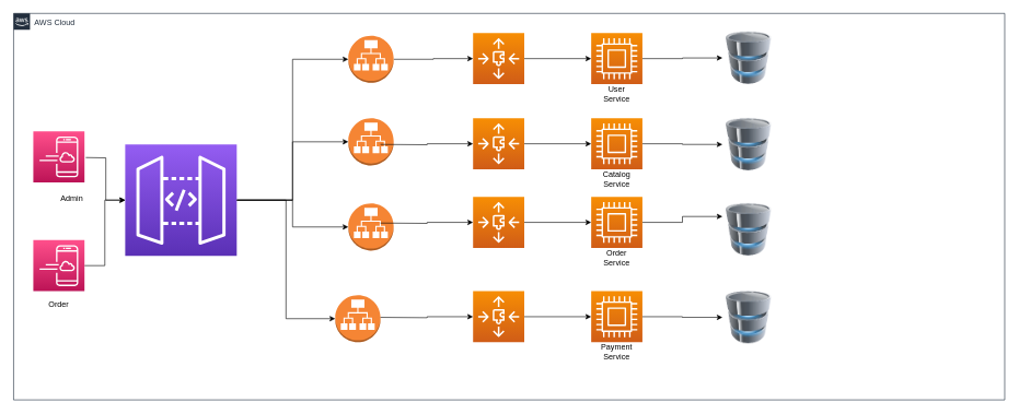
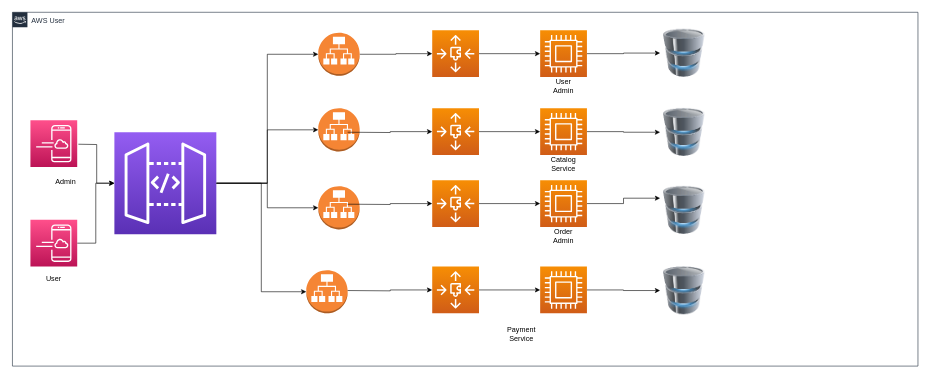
  <mxCell id="0" />
  <mxCell id="1" parent="0" />
  <mxCell id="2" style="edgeStyle=orthogonalEdgeStyle;rounded=0;orthogonalLoop=1;jettySize=auto;html=1;fontColor=default;" parent="1" source="10" target="6" edge="1"><mxGeometry relative="1" as="geometry" /></mxCell>
  <mxCell id="3" style="edgeStyle=orthogonalEdgeStyle;rounded=0;orthogonalLoop=1;jettySize=auto;html=1;entryX=0;entryY=0.5;entryDx=0;entryDy=0;entryPerimeter=0;fontColor=default;" parent="1" source="10" target="7" edge="1"><mxGeometry relative="1" as="geometry" /></mxCell>
  <mxCell id="4" style="edgeStyle=orthogonalEdgeStyle;rounded=0;orthogonalLoop=1;jettySize=auto;html=1;entryX=0;entryY=0.5;entryDx=0;entryDy=0;entryPerimeter=0;fontColor=default;" parent="1" source="5" target="15" edge="1"><mxGeometry relative="1" as="geometry" /></mxCell>
  <mxCell id="5" value="" style="outlineConnect=0;dashed=0;verticalLabelPosition=bottom;verticalAlign=top;align=center;html=1;shape=mxgraph.aws3.application_load_balancer;fillColor=#F58534;gradientColor=none;labelBackgroundColor=none;fontColor=default;" parent="1" vertex="1"><mxGeometry x="530" y="54" width="69" height="72" as="geometry" /></mxCell>
  <mxCell id="6" value="" style="outlineConnect=0;dashed=0;verticalLabelPosition=bottom;verticalAlign=top;align=center;html=1;shape=mxgraph.aws3.application_load_balancer;fillColor=#F58534;gradientColor=none;labelBackgroundColor=none;fontColor=default;" parent="1" vertex="1"><mxGeometry x="530" y="180" width="69" height="72" as="geometry" /></mxCell>
  <mxCell id="7" value="" style="outlineConnect=0;dashed=0;verticalLabelPosition=bottom;verticalAlign=top;align=center;html=1;shape=mxgraph.aws3.application_load_balancer;fillColor=#F58534;gradientColor=none;labelBackgroundColor=none;fontColor=default;" parent="1" vertex="1"><mxGeometry x="530" y="310" width="69" height="72" as="geometry" /></mxCell>
- <mxCell id="8" value="AWS Cloud" style="points=[[0,0],[0.25,0],[0.5,0],[0.75,0],[1,0],[1,0.25],[1,0.5],[1,0.75],[1,1],[0.75,1],[0.5,1],[0.25,1],[0,1],[0,0.75],[0,0.5],[0,0.25]];outlineConnect=0;gradientColor=none;html=1;whiteSpace=wrap;fontSize=12;fontStyle=0;container=1;pointerEvents=0;collapsible=0;recursiveResize=0;shape=mxgraph.aws4.group;grIcon=mxgraph.aws4.group_aws_cloud_alt;strokeColor=#232F3E;fillColor=none;verticalAlign=top;align=left;spacingLeft=30;fontColor=#232F3E;dashed=0;labelBackgroundColor=none;" parent="1" vertex="1"><mxGeometry x="20" y="20" width="1510" height="590" as="geometry" /></mxCell>
+ <mxCell id="8" value="AWS User" style="points=[[0,0],[0.25,0],[0.5,0],[0.75,0],[1,0],[1,0.25],[1,0.5],[1,0.75],[1,1],[0.75,1],[0.5,1],[0.25,1],[0,1],[0,0.75],[0,0.5],[0,0.25]];outlineConnect=0;gradientColor=none;html=1;whiteSpace=wrap;fontSize=12;fontStyle=0;container=1;pointerEvents=0;collapsible=0;recursiveResize=0;shape=mxgraph.aws4.group;grIcon=mxgraph.aws4.group_aws_cloud_alt;strokeColor=#232F3E;fillColor=none;verticalAlign=top;align=left;spacingLeft=30;fontColor=#232F3E;dashed=0;labelBackgroundColor=none;" parent="1" vertex="1"><mxGeometry x="20" y="20" width="1510" height="590" as="geometry" /></mxCell>
  <mxCell id="9" value="" style="outlineConnect=0;dashed=0;verticalLabelPosition=bottom;verticalAlign=top;align=center;html=1;shape=mxgraph.aws3.application_load_balancer;fillColor=#F58534;gradientColor=none;labelBackgroundColor=none;fontColor=default;" parent="8" vertex="1"><mxGeometry x="490" y="430" width="69" height="72" as="geometry" /></mxCell>
  <mxCell id="10" value="" style="sketch=0;points=[[0,0,0],[0.25,0,0],[0.5,0,0],[0.75,0,0],[1,0,0],[0,1,0],[0.25,1,0],[0.5,1,0],[0.75,1,0],[1,1,0],[0,0.25,0],[0,0.5,0],[0,0.75,0],[1,0.25,0],[1,0.5,0],[1,0.75,0]];outlineConnect=0;fontColor=#232F3E;gradientColor=#945DF2;gradientDirection=north;fillColor=#5A30B5;strokeColor=#ffffff;dashed=0;verticalLabelPosition=bottom;verticalAlign=top;align=center;html=1;fontSize=12;fontStyle=0;aspect=fixed;shape=mxgraph.aws4.resourceIcon;resIcon=mxgraph.aws4.api_gateway;labelBackgroundColor=none;" parent="8" vertex="1"><mxGeometry x="170" y="200" width="170" height="170" as="geometry" /></mxCell>
  <mxCell id="11" style="edgeStyle=orthogonalEdgeStyle;rounded=0;orthogonalLoop=1;jettySize=auto;html=1;entryX=0;entryY=0.5;entryDx=0;entryDy=0;entryPerimeter=0;fontColor=default;" parent="8" source="10" target="9" edge="1"><mxGeometry relative="1" as="geometry" /></mxCell>
  <mxCell id="12" style="edgeStyle=orthogonalEdgeStyle;rounded=0;orthogonalLoop=1;jettySize=auto;html=1;fontColor=default;" parent="8" source="13" target="41" edge="1"><mxGeometry relative="1" as="geometry" /></mxCell>
  <mxCell id="13" value="" style="sketch=0;points=[[0,0,0],[0.25,0,0],[0.5,0,0],[0.75,0,0],[1,0,0],[0,1,0],[0.25,1,0],[0.5,1,0],[0.75,1,0],[1,1,0],[0,0.25,0],[0,0.5,0],[0,0.75,0],[1,0.25,0],[1,0.5,0],[1,0.75,0]];outlineConnect=0;fontColor=#232F3E;gradientColor=#F78E04;gradientDirection=north;fillColor=#D05C17;strokeColor=#ffffff;dashed=0;verticalLabelPosition=bottom;verticalAlign=top;align=center;html=1;fontSize=12;fontStyle=0;aspect=fixed;shape=mxgraph.aws4.resourceIcon;resIcon=mxgraph.aws4.compute;labelBackgroundColor=none;" parent="8" vertex="1"><mxGeometry x="880" y="30" width="78" height="78" as="geometry" /></mxCell>
  <mxCell id="14" style="edgeStyle=orthogonalEdgeStyle;rounded=0;orthogonalLoop=1;jettySize=auto;html=1;entryX=0;entryY=0.5;entryDx=0;entryDy=0;entryPerimeter=0;fontColor=default;" parent="8" source="15" target="13" edge="1"><mxGeometry relative="1" as="geometry" /></mxCell>
  <mxCell id="15" value="" style="sketch=0;points=[[0,0,0],[0.25,0,0],[0.5,0,0],[0.75,0,0],[1,0,0],[0,1,0],[0.25,1,0],[0.5,1,0],[0.75,1,0],[1,1,0],[0,0.25,0],[0,0.5,0],[0,0.75,0],[1,0.25,0],[1,0.5,0],[1,0.75,0]];outlineConnect=0;fontColor=#232F3E;gradientColor=#F78E04;gradientDirection=north;fillColor=#D05C17;strokeColor=#ffffff;dashed=0;verticalLabelPosition=bottom;verticalAlign=top;align=center;html=1;fontSize=12;fontStyle=0;aspect=fixed;shape=mxgraph.aws4.resourceIcon;resIcon=mxgraph.aws4.auto_scaling3;labelBackgroundColor=none;" parent="8" vertex="1"><mxGeometry x="700" y="30" width="78" height="78" as="geometry" /></mxCell>
  <mxCell id="16" style="edgeStyle=orthogonalEdgeStyle;rounded=0;orthogonalLoop=1;jettySize=auto;html=1;entryX=0;entryY=0.5;entryDx=0;entryDy=0;entryPerimeter=0;fontColor=default;" parent="8" target="20" edge="1"><mxGeometry relative="1" as="geometry"><mxPoint x="559" y="200" as="sourcePoint" /></mxGeometry></mxCell>
  <mxCell id="17" style="edgeStyle=orthogonalEdgeStyle;rounded=0;orthogonalLoop=1;jettySize=auto;html=1;fontColor=default;" parent="8" source="18" target="42" edge="1"><mxGeometry relative="1" as="geometry" /></mxCell>
  <mxCell id="18" value="" style="sketch=0;points=[[0,0,0],[0.25,0,0],[0.5,0,0],[0.75,0,0],[1,0,0],[0,1,0],[0.25,1,0],[0.5,1,0],[0.75,1,0],[1,1,0],[0,0.25,0],[0,0.5,0],[0,0.75,0],[1,0.25,0],[1,0.5,0],[1,0.75,0]];outlineConnect=0;fontColor=#232F3E;gradientColor=#F78E04;gradientDirection=north;fillColor=#D05C17;strokeColor=#ffffff;dashed=0;verticalLabelPosition=bottom;verticalAlign=top;align=center;html=1;fontSize=12;fontStyle=0;aspect=fixed;shape=mxgraph.aws4.resourceIcon;resIcon=mxgraph.aws4.compute;labelBackgroundColor=none;" parent="8" vertex="1"><mxGeometry x="880" y="160" width="78" height="78" as="geometry" /></mxCell>
  <mxCell id="19" style="edgeStyle=orthogonalEdgeStyle;rounded=0;orthogonalLoop=1;jettySize=auto;html=1;entryX=0;entryY=0.5;entryDx=0;entryDy=0;entryPerimeter=0;fontColor=default;" parent="8" source="20" target="18" edge="1"><mxGeometry relative="1" as="geometry" /></mxCell>
  <mxCell id="20" value="" style="sketch=0;points=[[0,0,0],[0.25,0,0],[0.5,0,0],[0.75,0,0],[1,0,0],[0,1,0],[0.25,1,0],[0.5,1,0],[0.75,1,0],[1,1,0],[0,0.25,0],[0,0.5,0],[0,0.75,0],[1,0.25,0],[1,0.5,0],[1,0.75,0]];outlineConnect=0;fontColor=#232F3E;gradientColor=#F78E04;gradientDirection=north;fillColor=#D05C17;strokeColor=#ffffff;dashed=0;verticalLabelPosition=bottom;verticalAlign=top;align=center;html=1;fontSize=12;fontStyle=0;aspect=fixed;shape=mxgraph.aws4.resourceIcon;resIcon=mxgraph.aws4.auto_scaling3;labelBackgroundColor=none;" parent="8" vertex="1"><mxGeometry x="700" y="160" width="78" height="78" as="geometry" /></mxCell>
  <mxCell id="21" style="edgeStyle=orthogonalEdgeStyle;rounded=0;orthogonalLoop=1;jettySize=auto;html=1;entryX=0;entryY=0.5;entryDx=0;entryDy=0;entryPerimeter=0;fontColor=default;" parent="8" target="25" edge="1"><mxGeometry relative="1" as="geometry"><mxPoint x="559" y="320" as="sourcePoint" /></mxGeometry></mxCell>
  <mxCell id="22" style="edgeStyle=orthogonalEdgeStyle;rounded=0;orthogonalLoop=1;jettySize=auto;html=1;entryX=0;entryY=0.25;entryDx=0;entryDy=0;fontColor=default;" parent="8" source="23" target="43" edge="1"><mxGeometry relative="1" as="geometry" /></mxCell>
  <mxCell id="23" value="" style="sketch=0;points=[[0,0,0],[0.25,0,0],[0.5,0,0],[0.75,0,0],[1,0,0],[0,1,0],[0.25,1,0],[0.5,1,0],[0.75,1,0],[1,1,0],[0,0.25,0],[0,0.5,0],[0,0.75,0],[1,0.25,0],[1,0.5,0],[1,0.75,0]];outlineConnect=0;fontColor=#232F3E;gradientColor=#F78E04;gradientDirection=north;fillColor=#D05C17;strokeColor=#ffffff;dashed=0;verticalLabelPosition=bottom;verticalAlign=top;align=center;html=1;fontSize=12;fontStyle=0;aspect=fixed;shape=mxgraph.aws4.resourceIcon;resIcon=mxgraph.aws4.compute;labelBackgroundColor=none;" parent="8" vertex="1"><mxGeometry x="880" y="280" width="78" height="78" as="geometry" /></mxCell>
  <mxCell id="24" style="edgeStyle=orthogonalEdgeStyle;rounded=0;orthogonalLoop=1;jettySize=auto;html=1;entryX=0;entryY=0.5;entryDx=0;entryDy=0;entryPerimeter=0;fontColor=default;" parent="8" source="25" target="23" edge="1"><mxGeometry relative="1" as="geometry" /></mxCell>
  <mxCell id="25" value="" style="sketch=0;points=[[0,0,0],[0.25,0,0],[0.5,0,0],[0.75,0,0],[1,0,0],[0,1,0],[0.25,1,0],[0.5,1,0],[0.75,1,0],[1,1,0],[0,0.25,0],[0,0.5,0],[0,0.75,0],[1,0.25,0],[1,0.5,0],[1,0.75,0]];outlineConnect=0;fontColor=#232F3E;gradientColor=#F78E04;gradientDirection=north;fillColor=#D05C17;strokeColor=#ffffff;dashed=0;verticalLabelPosition=bottom;verticalAlign=top;align=center;html=1;fontSize=12;fontStyle=0;aspect=fixed;shape=mxgraph.aws4.resourceIcon;resIcon=mxgraph.aws4.auto_scaling3;labelBackgroundColor=none;" parent="8" vertex="1"><mxGeometry x="700" y="280" width="78" height="78" as="geometry" /></mxCell>
  <mxCell id="26" style="edgeStyle=orthogonalEdgeStyle;rounded=0;orthogonalLoop=1;jettySize=auto;html=1;entryX=0;entryY=0.5;entryDx=0;entryDy=0;entryPerimeter=0;fontColor=default;" parent="8" target="30" edge="1"><mxGeometry relative="1" as="geometry"><mxPoint x="559" y="464" as="sourcePoint" /></mxGeometry></mxCell>
  <mxCell id="27" style="edgeStyle=orthogonalEdgeStyle;rounded=0;orthogonalLoop=1;jettySize=auto;html=1;entryX=0;entryY=0.5;entryDx=0;entryDy=0;fontColor=default;" parent="8" source="28" target="44" edge="1"><mxGeometry relative="1" as="geometry" /></mxCell>
  <mxCell id="28" value="" style="sketch=0;points=[[0,0,0],[0.25,0,0],[0.5,0,0],[0.75,0,0],[1,0,0],[0,1,0],[0.25,1,0],[0.5,1,0],[0.75,1,0],[1,1,0],[0,0.25,0],[0,0.5,0],[0,0.75,0],[1,0.25,0],[1,0.5,0],[1,0.75,0]];outlineConnect=0;fontColor=#232F3E;gradientColor=#F78E04;gradientDirection=north;fillColor=#D05C17;strokeColor=#ffffff;dashed=0;verticalLabelPosition=bottom;verticalAlign=top;align=center;html=1;fontSize=12;fontStyle=0;aspect=fixed;shape=mxgraph.aws4.resourceIcon;resIcon=mxgraph.aws4.compute;labelBackgroundColor=none;" parent="8" vertex="1"><mxGeometry x="880" y="424" width="78" height="78" as="geometry" /></mxCell>
  <mxCell id="29" style="edgeStyle=orthogonalEdgeStyle;rounded=0;orthogonalLoop=1;jettySize=auto;html=1;entryX=0;entryY=0.5;entryDx=0;entryDy=0;entryPerimeter=0;fontColor=default;" parent="8" source="30" target="28" edge="1"><mxGeometry relative="1" as="geometry" /></mxCell>
  <mxCell id="30" value="" style="sketch=0;points=[[0,0,0],[0.25,0,0],[0.5,0,0],[0.75,0,0],[1,0,0],[0,1,0],[0.25,1,0],[0.5,1,0],[0.75,1,0],[1,1,0],[0,0.25,0],[0,0.5,0],[0,0.75,0],[1,0.25,0],[1,0.5,0],[1,0.75,0]];outlineConnect=0;fontColor=#232F3E;gradientColor=#F78E04;gradientDirection=north;fillColor=#D05C17;strokeColor=#ffffff;dashed=0;verticalLabelPosition=bottom;verticalAlign=top;align=center;html=1;fontSize=12;fontStyle=0;aspect=fixed;shape=mxgraph.aws4.resourceIcon;resIcon=mxgraph.aws4.auto_scaling3;labelBackgroundColor=none;" parent="8" vertex="1"><mxGeometry x="700" y="424" width="78" height="78" as="geometry" /></mxCell>
- <mxCell id="31" value="User Service" style="text;html=1;strokeColor=none;fillColor=none;align=center;verticalAlign=middle;whiteSpace=wrap;rounded=0;fontColor=default;" parent="8" vertex="1"><mxGeometry x="889" y="108" width="60" height="30" as="geometry" /></mxCell>
+ <mxCell id="31" value="User Admin" style="text;html=1;strokeColor=none;fillColor=none;align=center;verticalAlign=middle;whiteSpace=wrap;rounded=0;fontColor=default;" parent="8" vertex="1"><mxGeometry x="889" y="108" width="60" height="30" as="geometry" /></mxCell>
  <mxCell id="32" value="Catalog Service" style="text;html=1;strokeColor=none;fillColor=none;align=center;verticalAlign=middle;whiteSpace=wrap;rounded=0;fontColor=default;" parent="8" vertex="1"><mxGeometry x="889" y="238" width="60" height="30" as="geometry" /></mxCell>
- <mxCell id="33" value="Order Service" style="text;html=1;strokeColor=none;fillColor=none;align=center;verticalAlign=middle;whiteSpace=wrap;rounded=0;fontColor=default;" parent="8" vertex="1"><mxGeometry x="889" y="358" width="60" height="30" as="geometry" /></mxCell>
- <mxCell id="34" value="Payment Service" style="text;html=1;strokeColor=none;fillColor=none;align=center;verticalAlign=middle;whiteSpace=wrap;rounded=0;fontColor=default;" parent="8" vertex="1"><mxGeometry x="889" y="502" width="60" height="30" as="geometry" /></mxCell>
+ <mxCell id="33" value="Order Admin" style="text;html=1;strokeColor=none;fillColor=none;align=center;verticalAlign=middle;whiteSpace=wrap;rounded=0;fontColor=default;" parent="8" vertex="1"><mxGeometry x="889" y="358" width="60" height="30" as="geometry" /></mxCell>
+ <mxCell id="34" value="Payment Service" style="text;html=1;strokeColor=none;fillColor=none;align=center;verticalAlign=middle;whiteSpace=wrap;rounded=0;fontColor=default;" parent="8" vertex="1"><mxGeometry x="819" y="522" width="60" height="30" as="geometry" /></mxCell>
  <mxCell id="35" style="edgeStyle=orthogonalEdgeStyle;rounded=0;orthogonalLoop=1;jettySize=auto;html=1;fontColor=default;" parent="8" target="10" edge="1"><mxGeometry relative="1" as="geometry"><mxPoint x="110" y="220" as="sourcePoint" /><mxPoint x="170.21" y="73.96" as="targetPoint" /></mxGeometry></mxCell>
  <mxCell id="36" value="" style="sketch=0;points=[[0,0,0],[0.25,0,0],[0.5,0,0],[0.75,0,0],[1,0,0],[0,1,0],[0.25,1,0],[0.5,1,0],[0.75,1,0],[1,1,0],[0,0.25,0],[0,0.5,0],[0,0.75,0],[1,0.25,0],[1,0.5,0],[1,0.75,0]];outlineConnect=0;fontColor=#232F3E;gradientColor=#FF4F8B;gradientDirection=north;fillColor=#BC1356;strokeColor=#ffffff;dashed=0;verticalLabelPosition=bottom;verticalAlign=top;align=center;html=1;fontSize=12;fontStyle=0;aspect=fixed;shape=mxgraph.aws4.resourceIcon;resIcon=mxgraph.aws4.mobile_application;labelBackgroundColor=none;" parent="8" vertex="1"><mxGeometry x="30" y="180" width="78" height="78" as="geometry" /></mxCell>
  <mxCell id="37" style="edgeStyle=orthogonalEdgeStyle;rounded=0;orthogonalLoop=1;jettySize=auto;html=1;fontColor=default;" parent="8" source="38" target="10" edge="1"><mxGeometry relative="1" as="geometry" /></mxCell>
  <mxCell id="38" value="" style="sketch=0;points=[[0,0,0],[0.25,0,0],[0.5,0,0],[0.75,0,0],[1,0,0],[0,1,0],[0.25,1,0],[0.5,1,0],[0.75,1,0],[1,1,0],[0,0.25,0],[0,0.5,0],[0,0.75,0],[1,0.25,0],[1,0.5,0],[1,0.75,0]];outlineConnect=0;fontColor=#232F3E;gradientColor=#FF4F8B;gradientDirection=north;fillColor=#BC1356;strokeColor=#ffffff;dashed=0;verticalLabelPosition=bottom;verticalAlign=top;align=center;html=1;fontSize=12;fontStyle=0;aspect=fixed;shape=mxgraph.aws4.resourceIcon;resIcon=mxgraph.aws4.mobile_application;labelBackgroundColor=none;" parent="8" vertex="1"><mxGeometry x="30" y="346" width="78" height="78" as="geometry" /></mxCell>
  <mxCell id="39" value="Admin" style="text;html=1;strokeColor=none;fillColor=none;align=center;verticalAlign=middle;whiteSpace=wrap;rounded=0;fontColor=default;" parent="8" vertex="1"><mxGeometry x="59" y="268" width="60" height="30" as="geometry" /></mxCell>
- <mxCell id="40" value="Order" style="text;html=1;strokeColor=none;fillColor=none;align=center;verticalAlign=middle;whiteSpace=wrap;rounded=0;fontColor=default;" parent="8" vertex="1"><mxGeometry x="39" y="430" width="60" height="30" as="geometry" /></mxCell>
+ <mxCell id="40" value="User" style="text;html=1;strokeColor=none;fillColor=none;align=center;verticalAlign=middle;whiteSpace=wrap;rounded=0;fontColor=default;" parent="8" vertex="1"><mxGeometry x="39" y="430" width="60" height="30" as="geometry" /></mxCell>
  <mxCell id="41" value="" style="image;html=1;image=img/lib/clip_art/computers/Database_128x128.png;labelBackgroundColor=none;fontColor=default;fillColor=none;" parent="8" vertex="1"><mxGeometry x="1080" y="28" width="80" height="80" as="geometry" /></mxCell>
  <mxCell id="42" value="" style="image;html=1;image=img/lib/clip_art/computers/Database_128x128.png;labelBackgroundColor=none;fontColor=default;fillColor=none;" parent="8" vertex="1"><mxGeometry x="1080" y="160" width="80" height="80" as="geometry" /></mxCell>
  <mxCell id="43" value="" style="image;html=1;image=img/lib/clip_art/computers/Database_128x128.png;labelBackgroundColor=none;fontColor=default;fillColor=none;" parent="8" vertex="1"><mxGeometry x="1080" y="290" width="80" height="80" as="geometry" /></mxCell>
  <mxCell id="44" value="" style="image;html=1;image=img/lib/clip_art/computers/Database_128x128.png;labelBackgroundColor=none;fontColor=default;fillColor=none;" parent="8" vertex="1"><mxGeometry x="1080" y="424" width="80" height="80" as="geometry" /></mxCell>
  <mxCell id="45" style="edgeStyle=orthogonalEdgeStyle;rounded=0;orthogonalLoop=1;jettySize=auto;html=1;entryX=0;entryY=0.5;entryDx=0;entryDy=0;entryPerimeter=0;fontColor=default;" parent="1" source="10" target="5" edge="1"><mxGeometry relative="1" as="geometry" /></mxCell>
